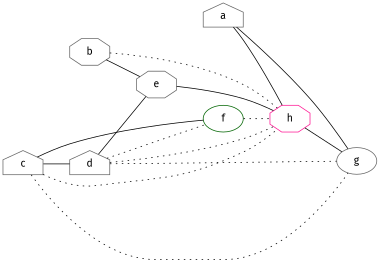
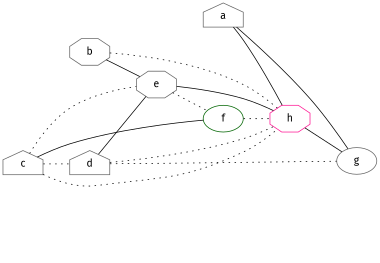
  graph {
    fontname="Fira Sans"
    rankdir=LR
    node [color=gray40 fontname="Fira Sans" shape=house]
    edge [fontname="Fira Sans"]
    g [shape=ellipse]
    a
    h [color=deeppink shape=octagon]
    f [color=darkgreen shape=ellipse]
    b [shape=octagon]
    e [shape=octagon]
    c
    d
    a -- g
    a -- h
    h -- g
    f -- h [style=dotted]
    b -- h [style=dotted]
    b -- e
    e -- h
-   d -- f [style=dotted]
-   c -- g [style=dotted]
+   e -- f [style=dotted]
+   c -- e [style=dotted]
    c -- h [style=dotted]
    c -- f
-   c -- d
+   c -- d [style=dotted]
    d -- g [style=dotted]
    d -- h [style=dotted]
    d -- e
  }
